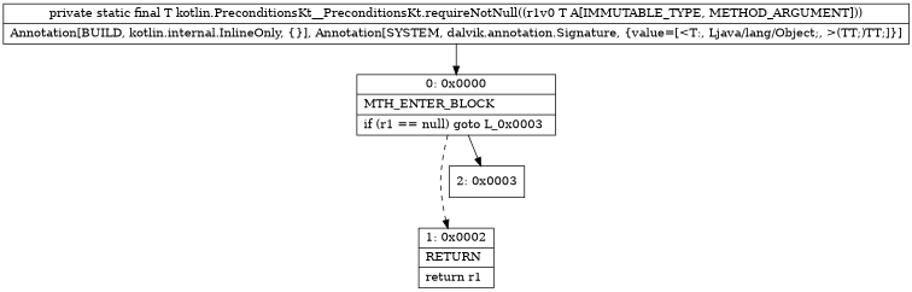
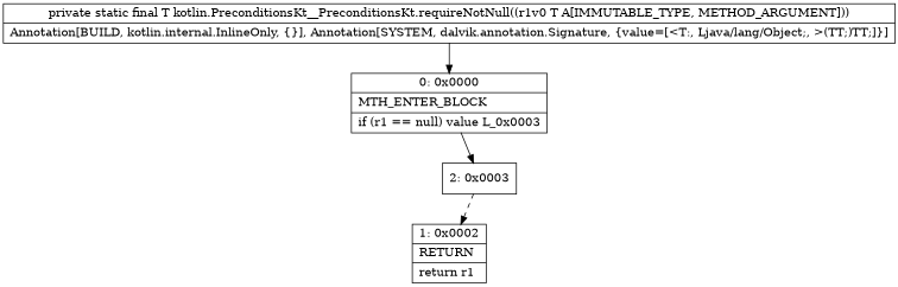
  digraph {
    node [shape=record]
-   n1 [label="{0\:\ 0x0000|MTH_ENTER_BLOCK\l|if (r1 == null) goto L_0x0003\l}"]
+   n1 [label="{0\:\ 0x0000|MTH_ENTER_BLOCK\l|if (r1 == null) value L_0x0003\l}"]
    n2 [label="{1\:\ 0x0002|RETURN\l|return r1\l}"]
    n3 [label="{2\:\ 0x0003}"]
    n4 [label="{private static final T kotlin.PreconditionsKt__PreconditionsKt.requireNotNull((r1v0 T A[IMMUTABLE_TYPE, METHOD_ARGUMENT]))  | Annotation[BUILD, kotlin.internal.InlineOnly, \{\}], Annotation[SYSTEM, dalvik.annotation.Signature, \{value=[\<T:, Ljava\/lang\/Object;, \>(TT;)TT;]\}]\l}"]
-   n1 -> n2 [style=dashed]
+   n3 -> n2 [style=dashed]
    n1 -> n3
    n4 -> n1
  }
